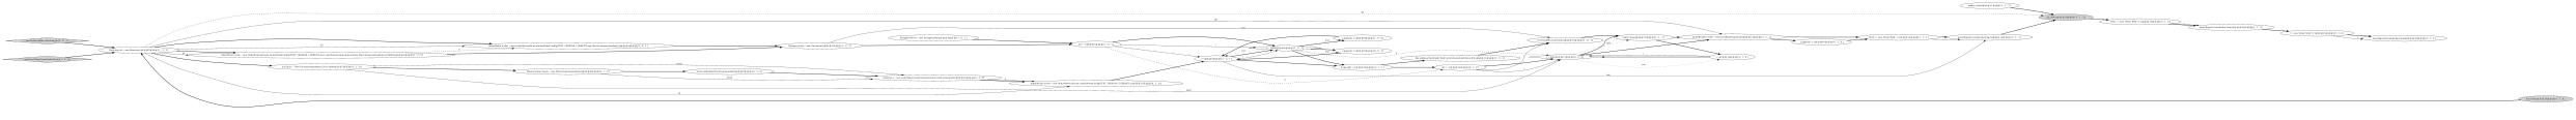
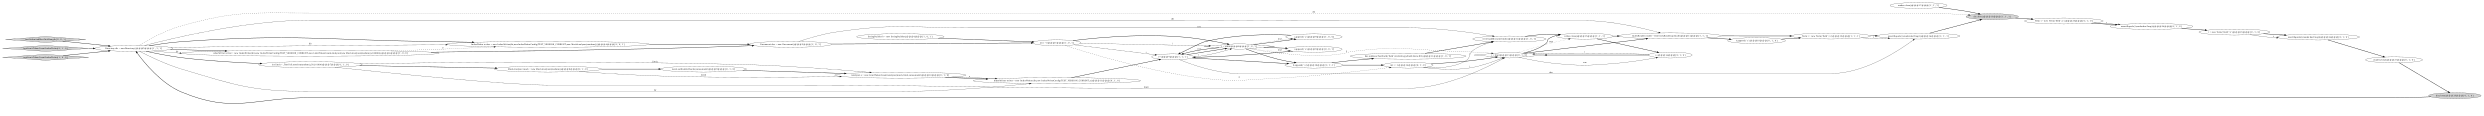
  digraph {
    fontname="PT Serif"
    rankdir=LR
    node [fillcolor=white fontname="PT Serif" shape=ellipse style=filled]
    edge [fontname="PT Serif" style=bold]
    n1 [label="Directory dir = newDirectory()@@@3@@@['1', '1', '1']"]
    n2 [label="IndexWriter writer = new IndexWriter(dir,newIndexWriterConfig(TEST_VERSION_CURRENT,new MockAnalyzer(random())))@@@4@@@['0', '0', '1']"]
    n3 [label="IndexWriter writer = new IndexWriter(dir,new IndexWriterConfig(TEST_VERSION_CURRENT,a))@@@11@@@['0', '1', '0']"]
    n4 [label="int limit = _TestUtil.nextInt(random(),50,101000)@@@7@@@['0', '1', '0']"]
    n5 [label="IndexWriter writer = new IndexWriter(dir,new IndexWriterConfig(TEST_VERSION_CURRENT,new LimitTokenCountAnalyzer(new MockAnalyzer(random()),100000)))@@@4@@@['1', '0', '0']"]
    n6 [label="IndexReader reader = DirectoryReader.open(dir)@@@14@@@['1', '1', '1']"]
    n7 [fillcolor=lightgray label="dir.close()@@@18@@@['1', '1', '1']"]
    n8 [label="Document doc = new Document()@@@5@@@['1', '0', '1']"]
    n9 [label="i++@@@9@@@['1', '1', '1']"]
    n10 [label="i < limit@@@15@@@['0', '1', '0']" shape=diamond]
    n11 [label="Analyzer a = new LimitTokenCountAnalyzer(mock,limit,consumeAll)@@@10@@@['0', '1', '0']"]
    n12 [label="MockAnalyzer mock = new MockAnalyzer(random())@@@8@@@['0', '1', '0']"]
    n13 [label="b.append(\" z\")@@@18@@@['0', '1', '0']"]
    n14 [label="Term t = new Term(\"field\",\"x\")@@@15@@@['1', '1', '1']"]
    n15 [label="Term t = new Term(\"field\",\"x\")@@@23@@@['0', '1', '0']"]
    n16 [label="assertEquals(0,reader.docFreq(t))@@@26@@@['0', '1', '0']"]
+   n17 [label="reader.close()@@@27@@@['0', '1', '0']"]
    n18 [fillcolor=lightgray label="dir.close()@@@28@@@['0', '1', '0']"]
    n19 [fillcolor=lightgray label="testUnlimitedMaxFieldLength['0', '0', '1']" shape=diamond]
    n20 [label="assertEquals(1,reader.docFreq(t))@@@16@@@['1', '1', '1']"]
    n21 [label="reader.close()@@@17@@@['1', '1', '1']"]
    n22 [label="int i = 0@@@7@@@['1', '0', '1']"]
    n23 [label="i < 10000@@@8@@@['1', '0', '1']" shape=diamond]
    n24 [label="int i = 1@@@14@@@['0', '1', '0']"]
    n25 [label="b.append(\" x\")@@@10@@@['1', '1', '1']"]
    n26 [label="b.append(\" a\")@@@9@@@['1', '0', '0']"]
    n27 [label="b.append(\" a\")@@@9@@@['0', '0', '1']"]
    n28 [label="writer.addDocument(doc)@@@12@@@['1', '0', '1']"]
    n29 [label="i++@@@16@@@['0', '1', '0']"]
    n30 [label="writer.close()@@@13@@@['1', '1', '1']"]
    n31 [label="doc.add(newTextField(\"field\",b.toString(),Field.Store.NO))@@@11@@@['1', '0', '1']"]
    n32 [label="mock.setEnableChecks(consumeAll)@@@9@@@['0', '1', '0']"]
    n33 [label="StringBuilder b = new StringBuilder()@@@6@@@['1', '0', '1']"]
    n34 [label="assertEquals(1,reader.docFreq(t))@@@24@@@['0', '1', '0']"]
    n35 [label="t = new Term(\"field\",\"z\")@@@25@@@['0', '1', '0']"]
+   n36 [fillcolor=lightgray label="testLimitTokenCountIndexWriter['0', '1', '0']" shape=diamond]
    n37 [fillcolor=lightgray label="testLimitTokenCountIndexWriter['1', '0', '0']" shape=diamond]
    n1 -> n2 [label=dir style=solid]
    n1 -> n2
    n1 -> n3 [label=dir style=solid]
    n1 -> n4
    n1 -> n5
    n1 -> n5 [label=dir style=solid]
    n1 -> n6 [label=dir style=solid]
    n1 -> n7 [label=dir style=dashed]
    n2 -> n8
    n3 -> n9
    n4 -> n10 [label=limit style=solid]
    n4 -> n11 [label=limit style=solid]
    n4 -> n12
    n5 -> n2 [label=0 style=dashed]
    n5 -> n8
    n6 -> n13
    n6 -> n14
    n7 -> n15
    n8 -> n22
    n8 -> n28 [label=true style=solid]
    n9 -> n20 [label=doc style=solid]
    n9 -> n23
    n9 -> n23 [label=i style=solid]
    n9 -> n25
    n10 -> n6
-   n10 -> n29 [label=true style=dotted]
+   n10 -> n29 [label=true style=solid]
    n10 -> n30
    n10 -> n30 [label=true style=dotted]
    n11 -> n3
    n11 -> n3 [label=a style=solid]
    n12 -> n11 [label=mock style=solid]
    n12 -> n32
    n13 -> n14
    n14 -> n20 [label=t style=solid]
    n14 -> n20
    n15 -> n34 [label=t style=solid]
    n15 -> n34
+   n16 -> n17
+   n17 -> n18
    n18 -> n1
    n19 -> n1
    n20 -> n7
    n21 -> n7
    n22 -> n9 [label=i style=solid]
    n22 -> n23
    n22 -> n23 [label=i style=solid]
    n22 -> n24 [label=0 style=dashed]
-   n23 -> n9 [label=true style=dotted]
+   n23 -> n9 [label=true]
    n23 -> n10 [label=5 style=dashed]
    n23 -> n25
    n23 -> n26 [label=true style=dotted]
    n23 -> n26
    n23 -> n27 [label=true style=dotted]
    n23 -> n27
    n24 -> n10 [label=i style=solid]
    n24 -> n10
    n24 -> n28 [label=i style=solid]
    n25 -> n24
    n25 -> n31
    n26 -> n9
    n27 -> n9
    n28 -> n30
    n29 -> n10
    n29 -> n10 [label=i style=solid]
    n30 -> n6
    n30 -> n29
    n31 -> n28
    n32 -> n11
    n33 -> n22
    n34 -> n35
    n35 -> n16
    n35 -> n16 [label=t style=solid]
+   n36 -> n1
    n37 -> n1
  }
